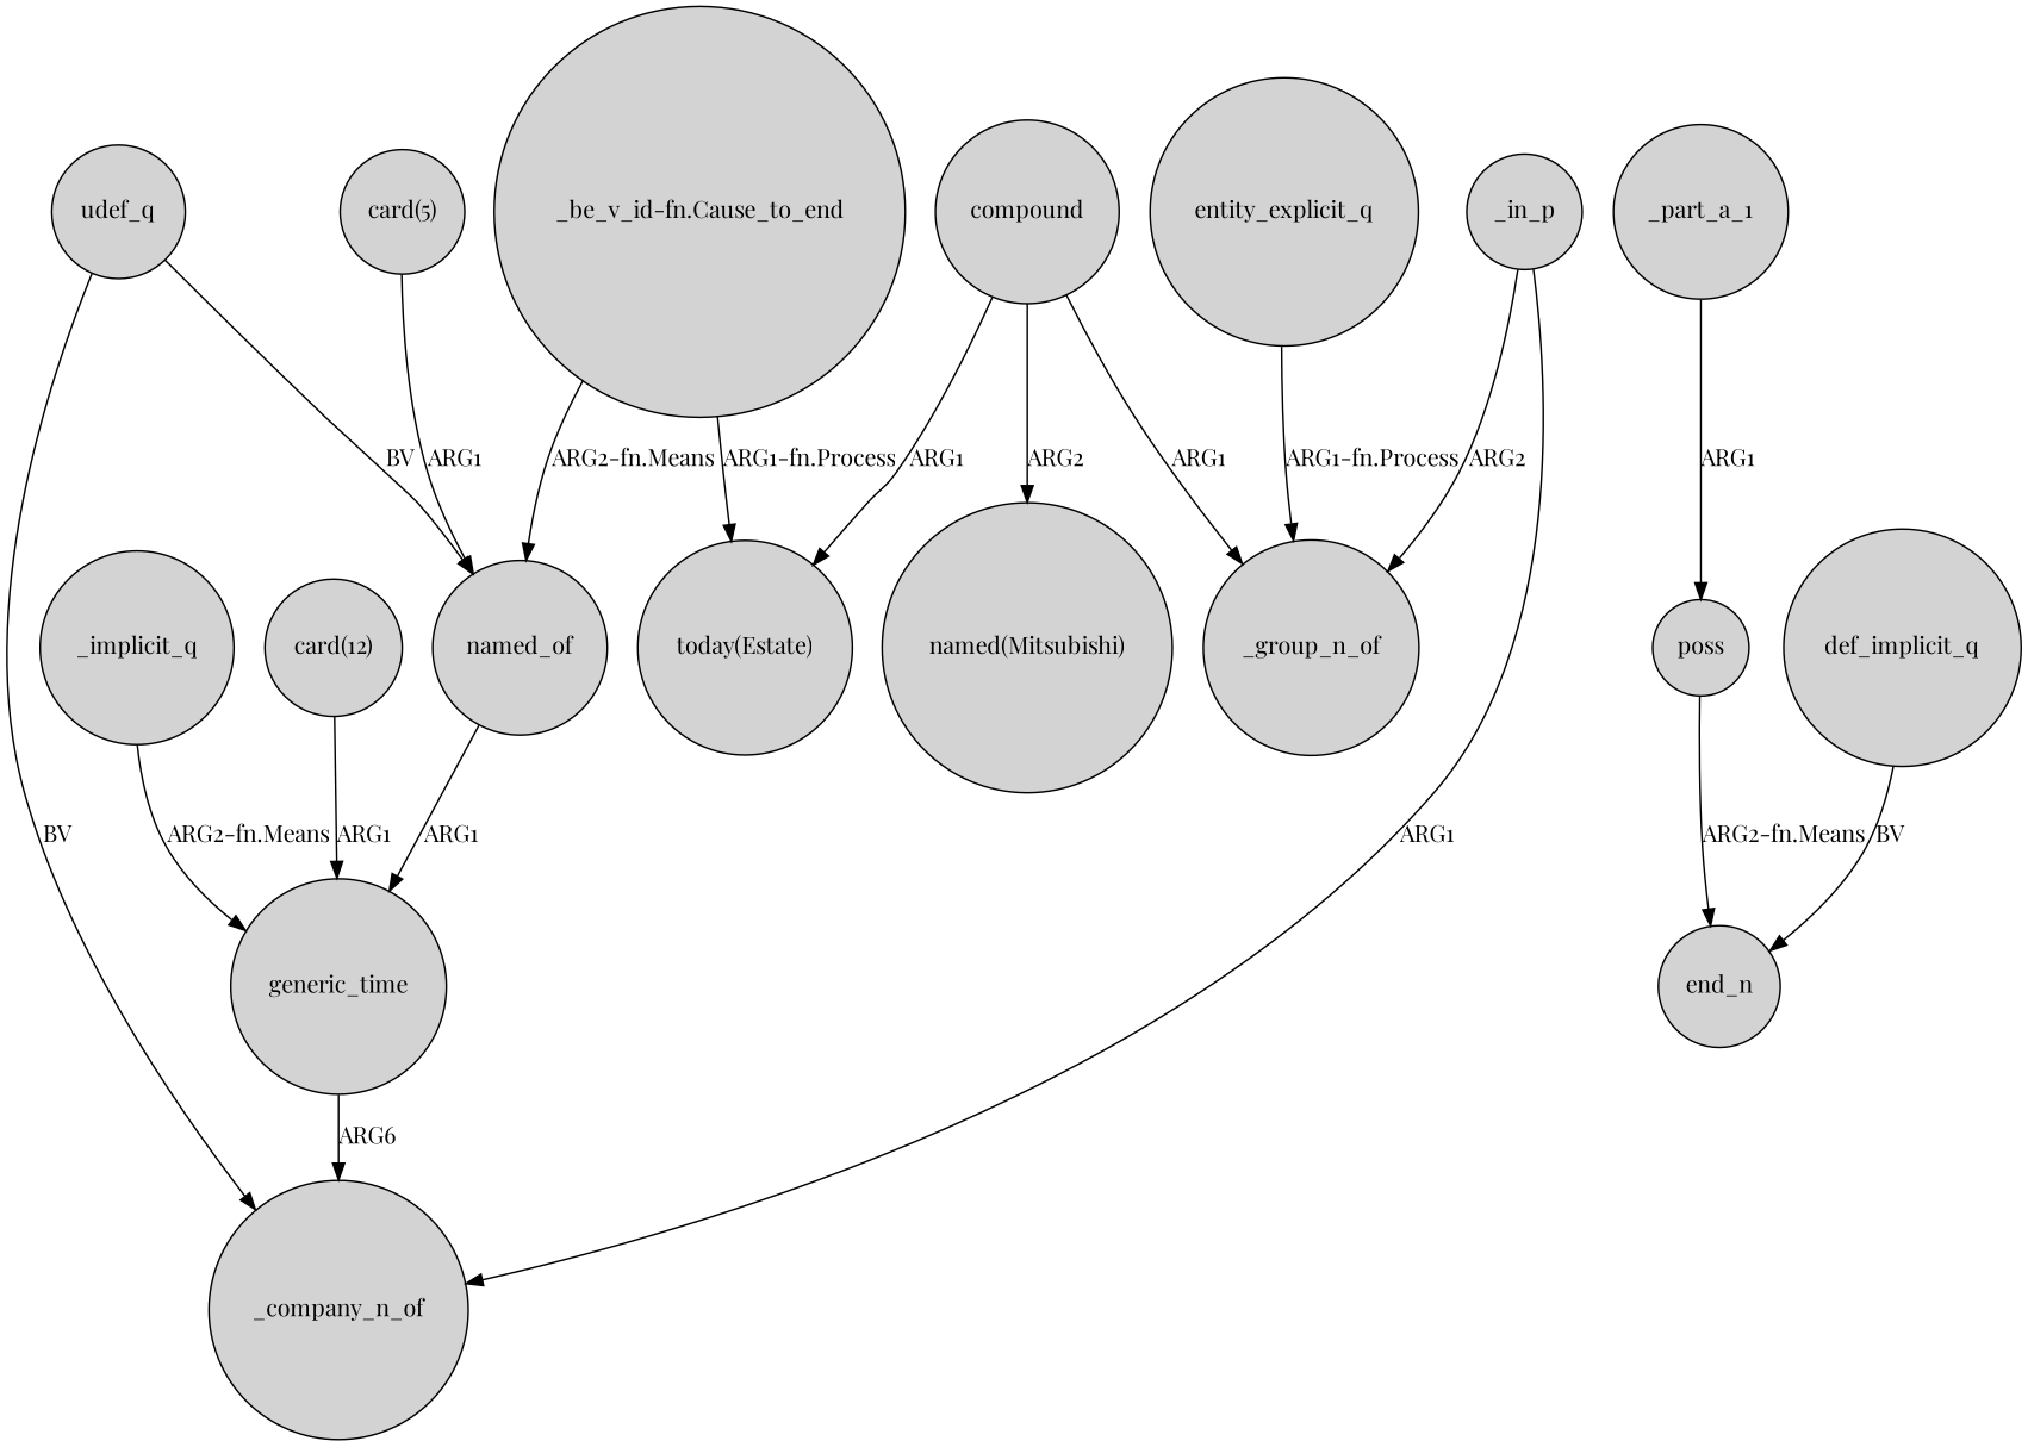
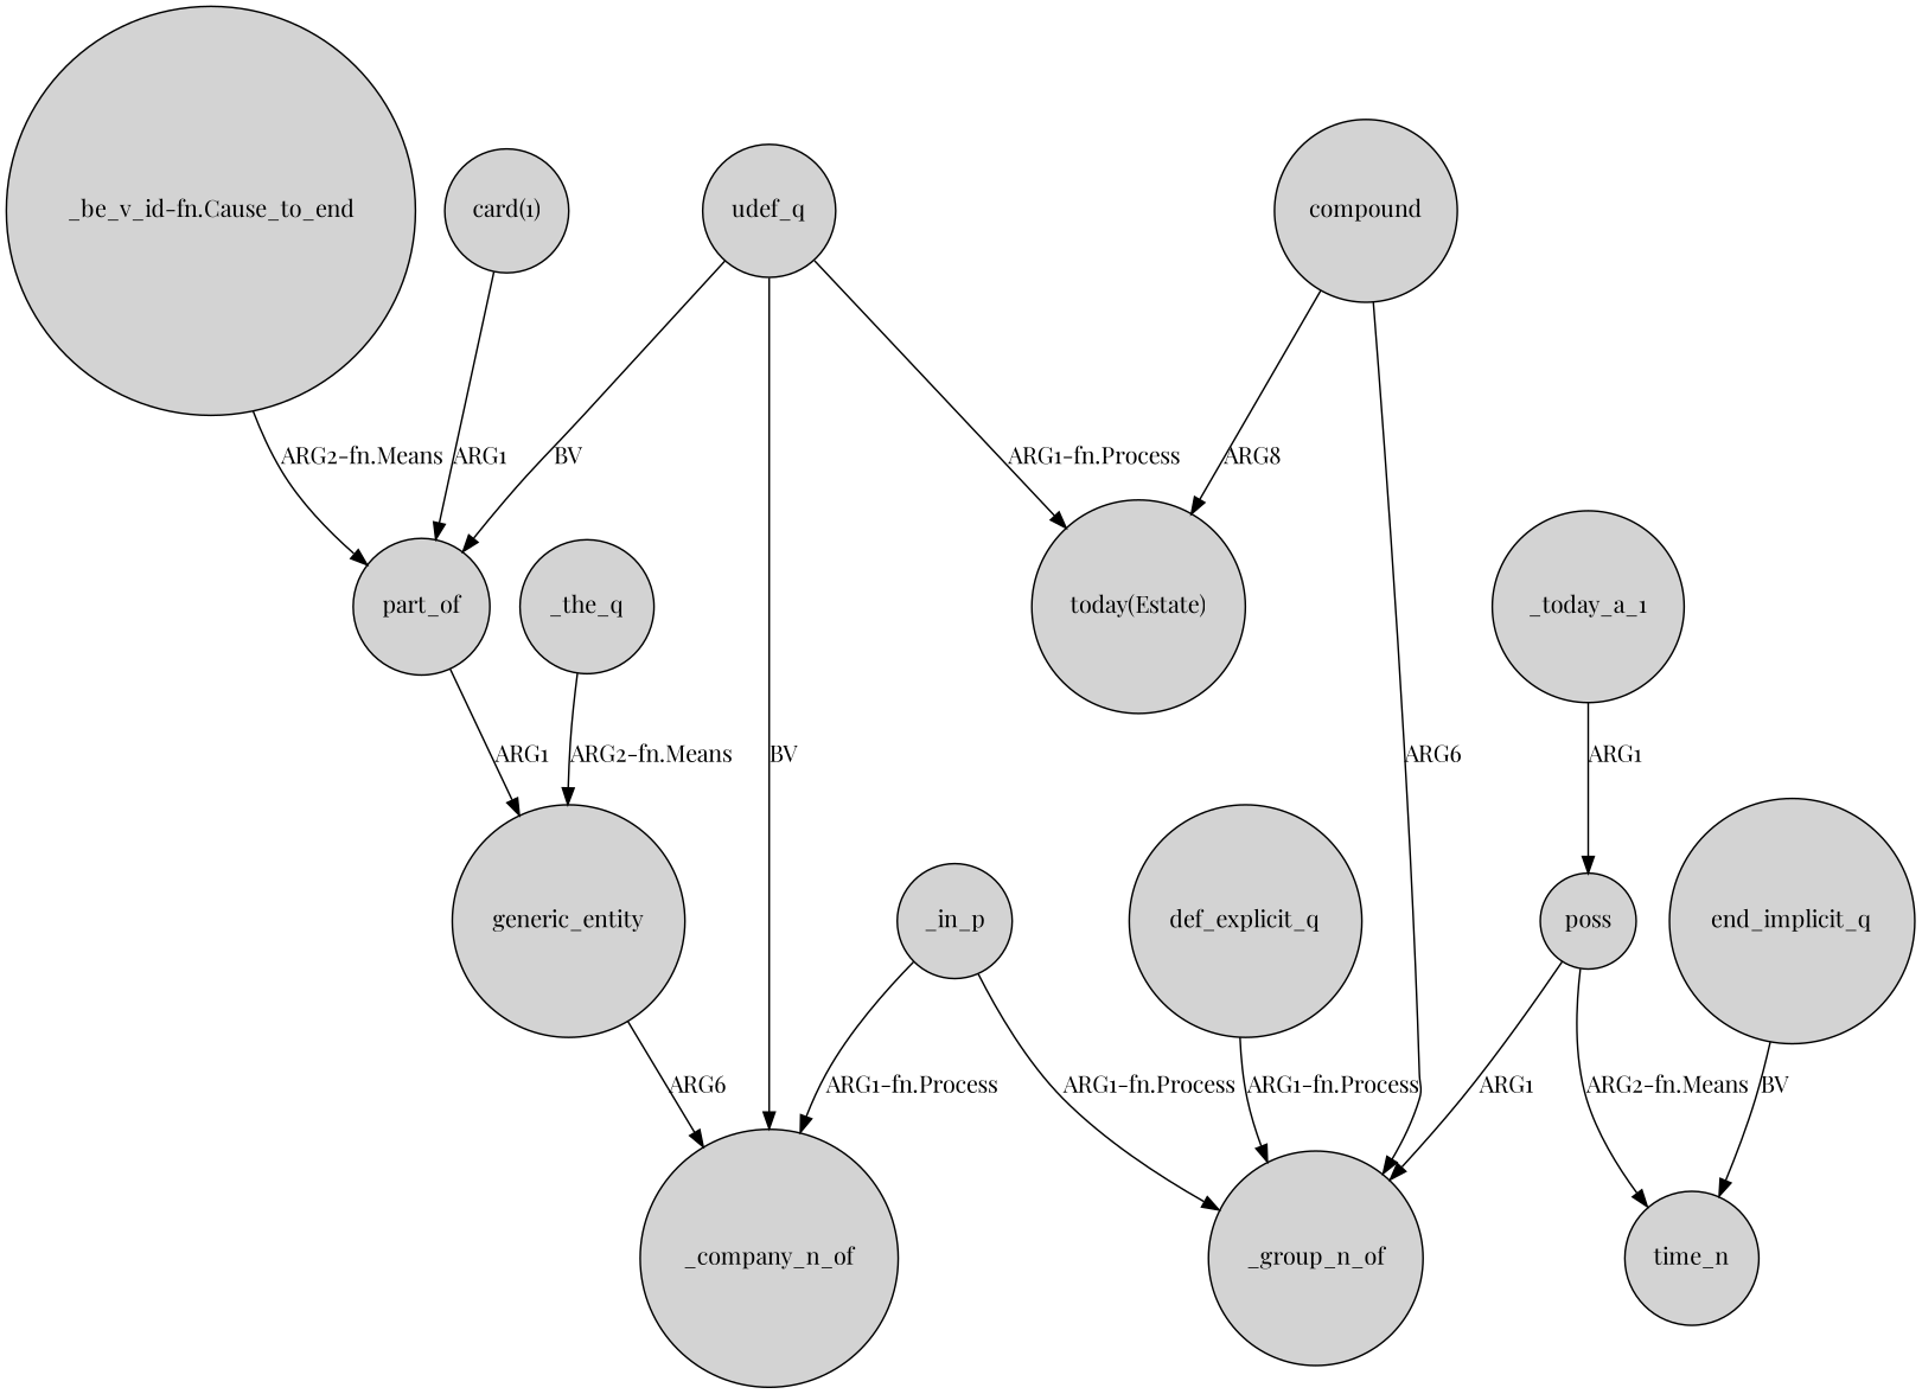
  digraph {
    fontname="Playfair Display"
    node [fontname="Playfair Display" shape=circle style=filled]
    edge [fontname="Playfair Display"]
    n1 [label="today(Estate)"]
    "_be_v_id-fn.Cause_to_end"
-   part_of [label=named_of]
-   generic_entity [label=generic_time]
+   part_of
+   generic_entity
    _company_n_of
    udef_q
    _in_p
    _group_n_of
    compound
-   "named(Mitsubishi)"
-   "card(1)" [label="card(5)"]
-   _the_q [label=_implicit_q]
-   def_explicit_q [label=entity_explicit_q]
-   _today_a_1 [label=_part_a_1]
+   "card(1)"
+   _the_q
+   def_explicit_q
+   _today_a_1
    poss
-   time_n [label=end_n]
-   "card(12)"
-   def_implicit_q
-   "_be_v_id-fn.Cause_to_end" -> n1 [label="ARG1-fn.Process"]
+   time_n
+   def_implicit_q [label=end_implicit_q]
+   udef_q -> n1 [label="ARG1-fn.Process"]
    "_be_v_id-fn.Cause_to_end" -> part_of [label="ARG2-fn.Means"]
    part_of -> generic_entity [label=ARG1]
    generic_entity -> _company_n_of [label=ARG6]
    udef_q -> part_of [label=BV]
    udef_q -> _company_n_of [label=BV]
-   _in_p -> _company_n_of [label=ARG1]
-   _in_p -> _group_n_of [label=ARG2]
-   compound -> n1 [label=ARG1]
-   compound -> _group_n_of [label=ARG1]
-   compound -> "named(Mitsubishi)" [label=ARG2]
+   _in_p -> _company_n_of [label="ARG1-fn.Process"]
+   _in_p -> _group_n_of [label="ARG1-fn.Process"]
+   compound -> n1 [label=ARG8]
+   compound -> _group_n_of [label=ARG6]
    "card(1)" -> part_of [label=ARG1]
    _the_q -> generic_entity [label="ARG2-fn.Means"]
    def_explicit_q -> _group_n_of [label="ARG1-fn.Process"]
    _today_a_1 -> poss [label=ARG1]
+   poss -> _group_n_of [label=ARG1]
    poss -> time_n [label="ARG2-fn.Means"]
-   "card(12)" -> generic_entity [label=ARG1]
    def_implicit_q -> time_n [label=BV]
  }
